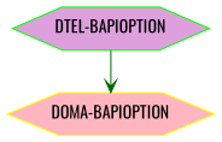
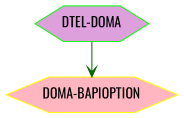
  digraph {
    fontname=Oswald
    node [shape=hexagon style=filled fontname=Oswald]
-   "DTEL-BAPIOPTION" [color=green fillcolor=plum]
+   "DTEL-BAPIOPTION" [color=green fillcolor=plum label="DTEL-DOMA"]
    "DOMA-BAPIOPTION" [color=yellow fillcolor=lightpink]
    "DTEL-BAPIOPTION" -> "DOMA-BAPIOPTION" [color=darkgreen style=solid arrowhead=vee fontname=Oswald]
  }
